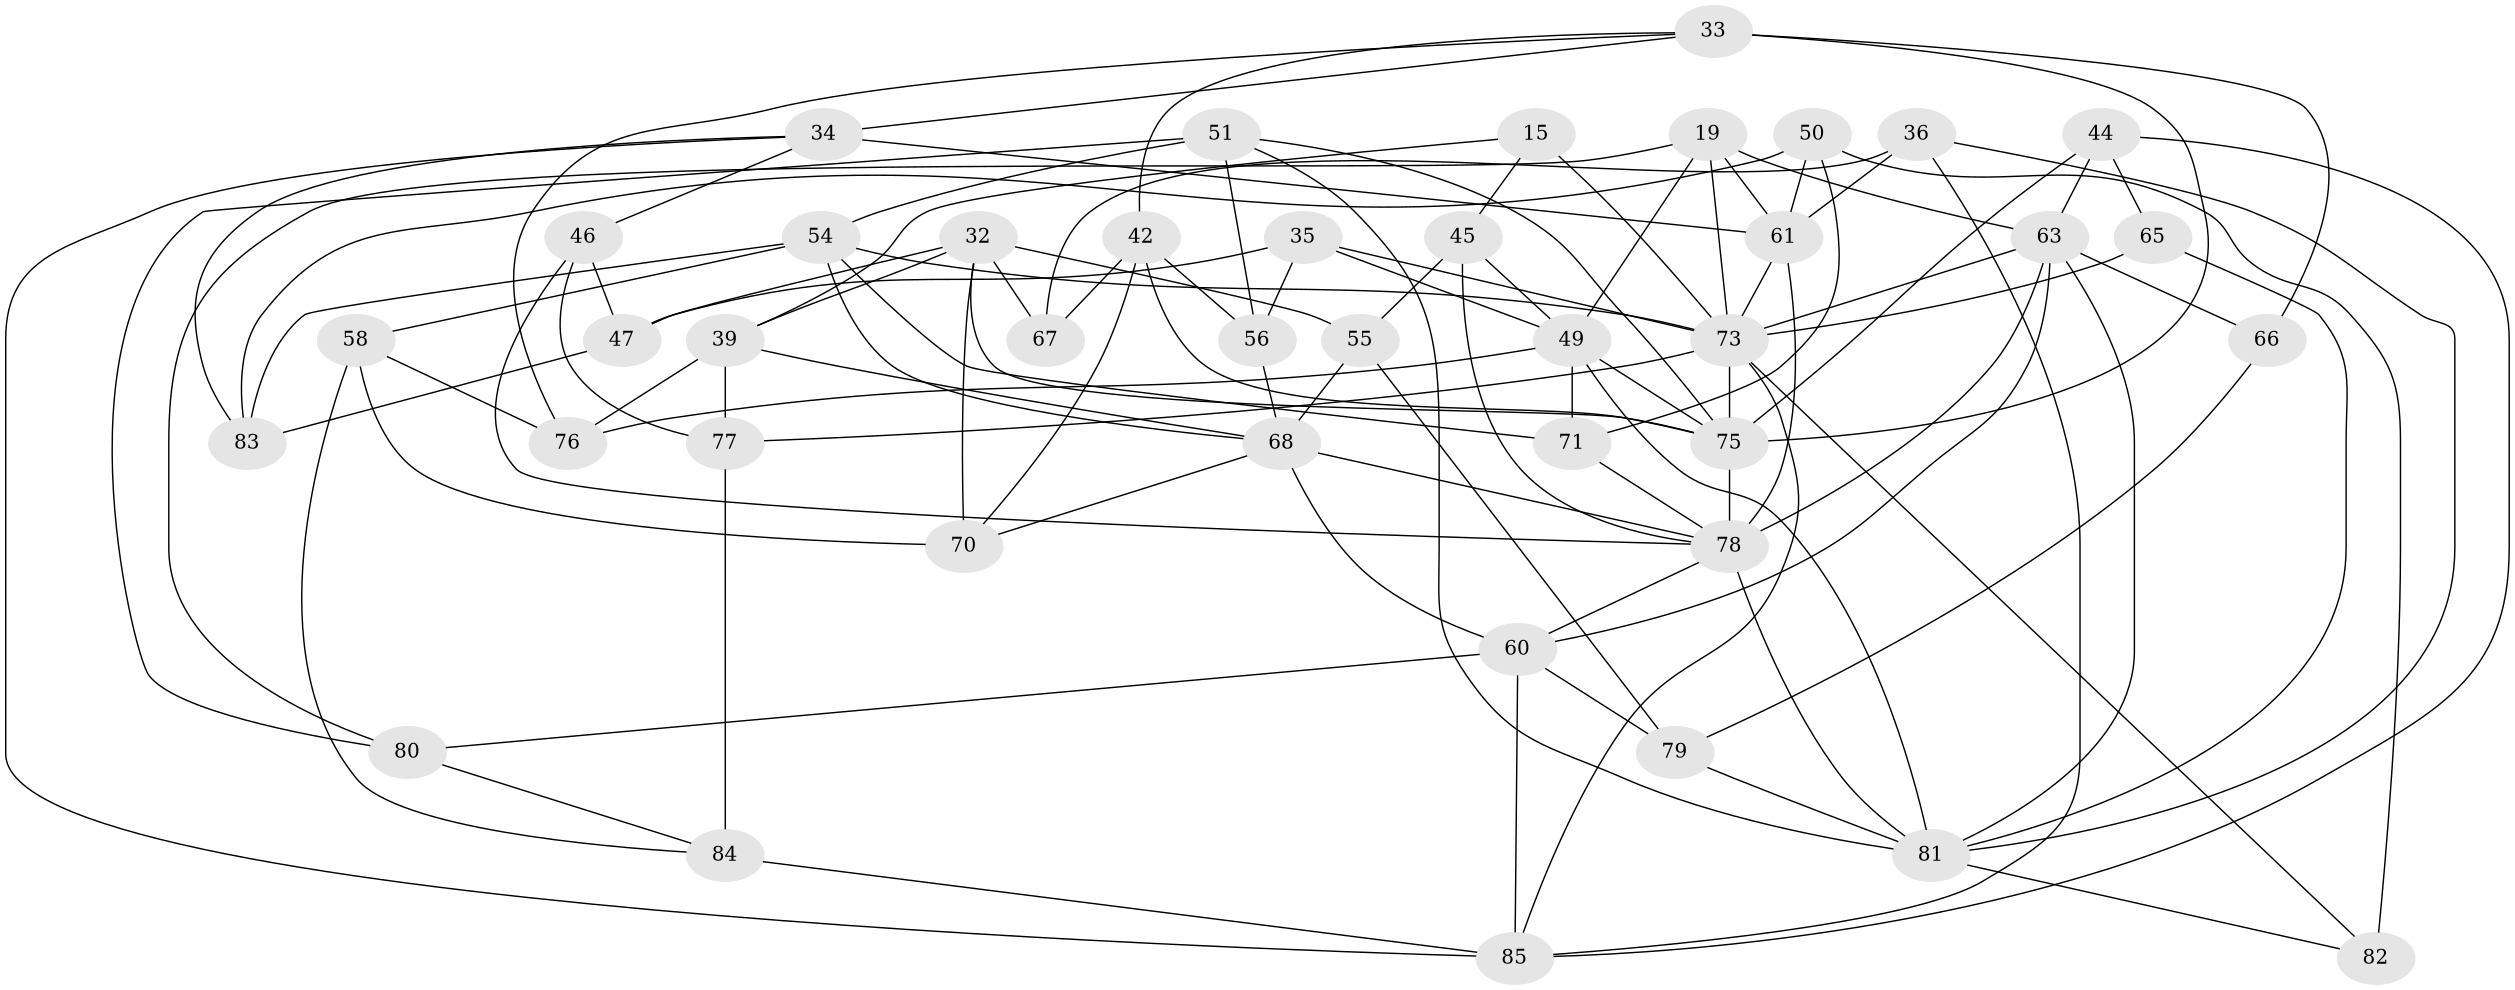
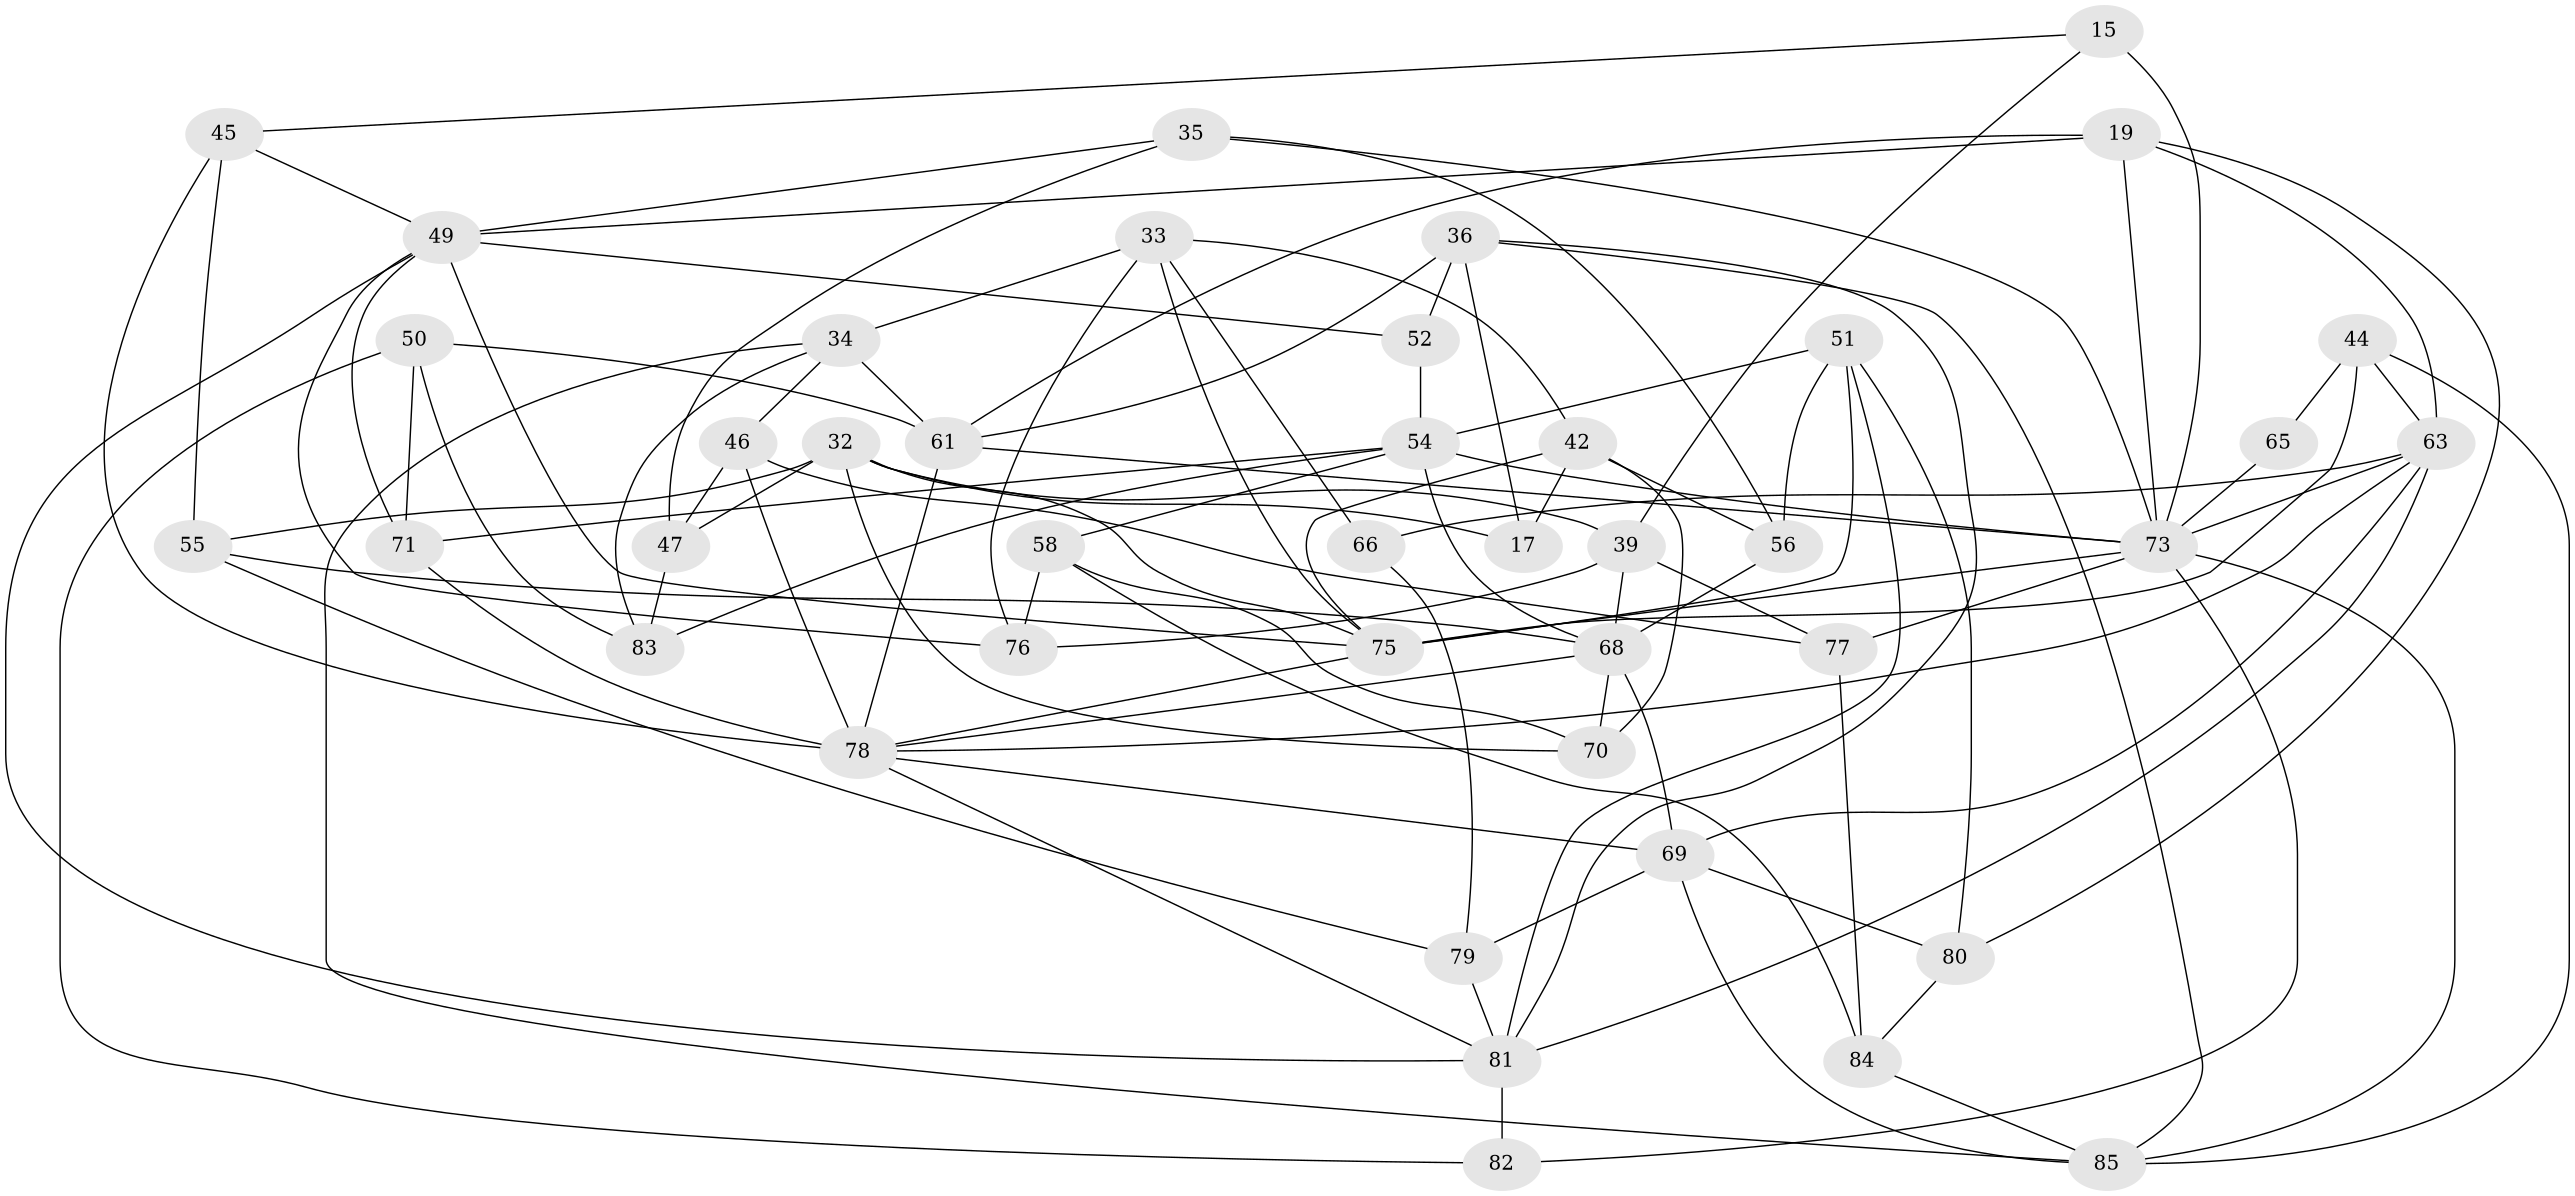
  graph {
    node [color=gray90 style=filled]
    39 [super="+13"]
    76
    68 [super="+59"]
    77 [super="+62"]
    15
    45
    73 [super="+5+7+9+64"]
    49 [super="+26+28"]
    55
    78 [super="+72+57"]
    75 [super="+74"]
    85 [super="+24"]
    82
    19 [super="+10"]
    61 [super="+37+40"]
    63 [super="+23+16"]
    80
+   52
    81 [super="+48"]
    71
    66
-   69 [super="+60" label=60]
+   69 [super="+60"]
    84 [super="+38"]
    32 [super="+8"]
    47
-   67
+   67 [label=17]
    70
    83
    79
    33 [super="+25"]
    34 [super="+22"]
    42 [super="+11"]
    46
    56
    35
    36 [super="+4"]
    54 [super="+41"]
    44
    65
    50
    51 [super="+43"]
    58
    39 -- 76
    39 -- 68
    39 -- 77
    68 -- 78
    68 -- 69 [weight=2]
    68 -- 70
    77 -- 84 [weight=2]
    15 -- 39
    15 -- 45
    15 -- 73 [weight=2]
    45 -- 49
    45 -- 55
    45 -- 78
    73 -- 77 [weight=2]
    73 -- 75 [weight=2]
    73 -- 85
    73 -- 82
    49 -- 76
    49 -- 75
+   49 -- 52
    49 -- 81
    49 -- 71
    55 -- 68
    55 -- 79
    78 -- 81
    78 -- 69
    75 -- 78 [weight=2]
    19 -- 73
    19 -- 49
    19 -- 61
    19 -- 63 [weight=2]
    19 -- 80
    61 -- 73 [weight=2]
    61 -- 78 [weight=5]
    63 -- 73
    63 -- 78
    63 -- 81
    63 -- 66
    63 -- 69
    80 -- 84
+   52 -- 54
    81 -- 82
    71 -- 78
    66 -- 79
    69 -- 85
    69 -- 80
    69 -- 79
    84 -- 85
    32 -- 39 [weight=2]
    32 -- 55
    32 -- 75
    32 -- 47
    32 -- 67
    32 -- 70
    47 -- 83
    79 -- 81
    33 -- 76
    33 -- 75
    33 -- 66 [weight=2]
    33 -- 34
    33 -- 42
    34 -- 85
    34 -- 61 [weight=2]
    34 -- 83
    34 -- 46
    42 -- 75
    42 -- 67 [weight=2]
    42 -- 70
    42 -- 56
    46 -- 77
    46 -- 78
    46 -- 47
    56 -- 68
    35 -- 73
    35 -- 49
    35 -- 47
    35 -- 56
    36 -- 85
    36 -- 61
+   36 -- 52 [weight=2]
    36 -- 81
    36 -- 67
    54 -- 68
    54 -- 73
    54 -- 71
    54 -- 83
    54 -- 58
    44 -- 75
    44 -- 85
    44 -- 63
    44 -- 65
    65 -- 73 [weight=2]
-   65 -- 81
    50 -- 82
    50 -- 61
    50 -- 71
    50 -- 83
    51 -- 75
    51 -- 80
    51 -- 81
    51 -- 56
    51 -- 54 [weight=2]
    58 -- 76
    58 -- 84
    58 -- 70
  }
